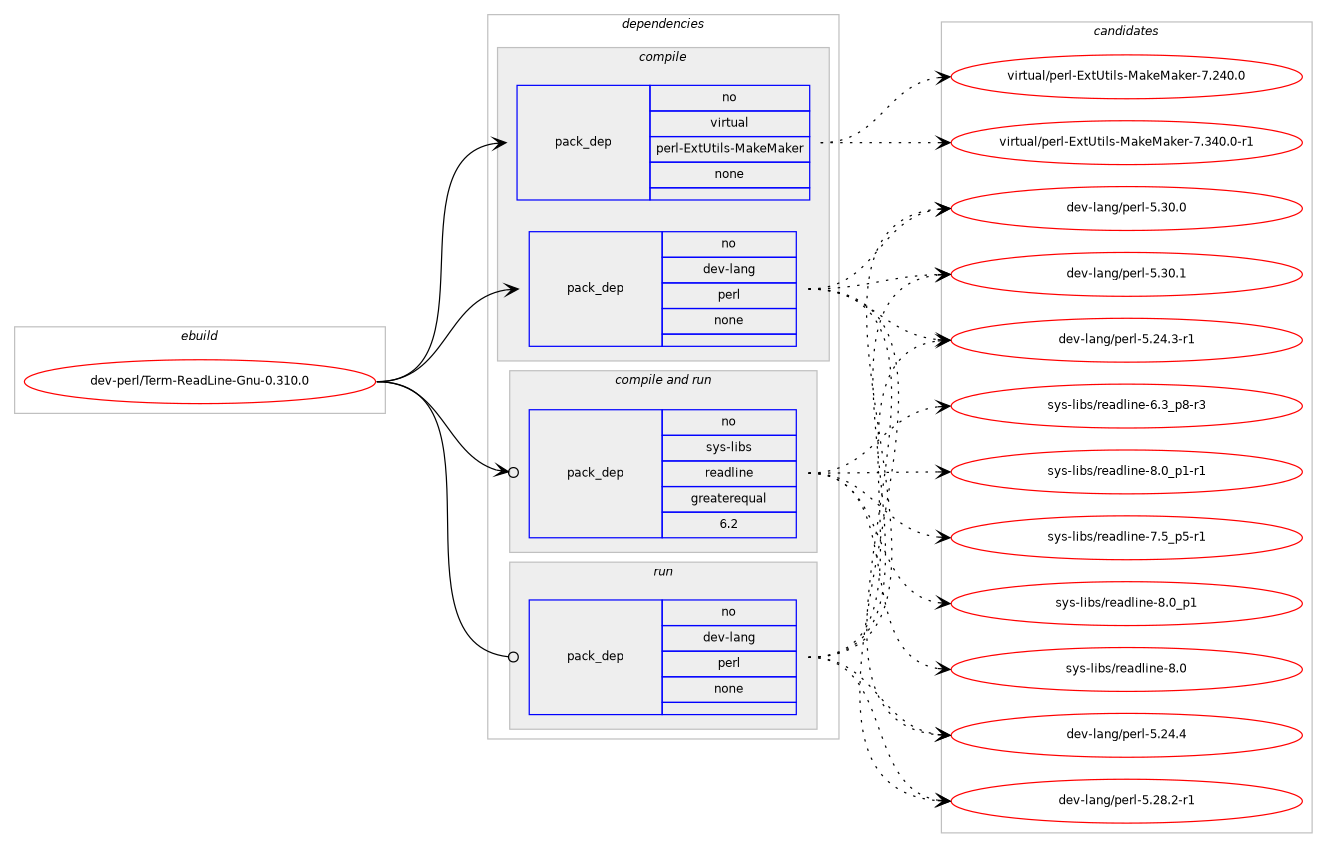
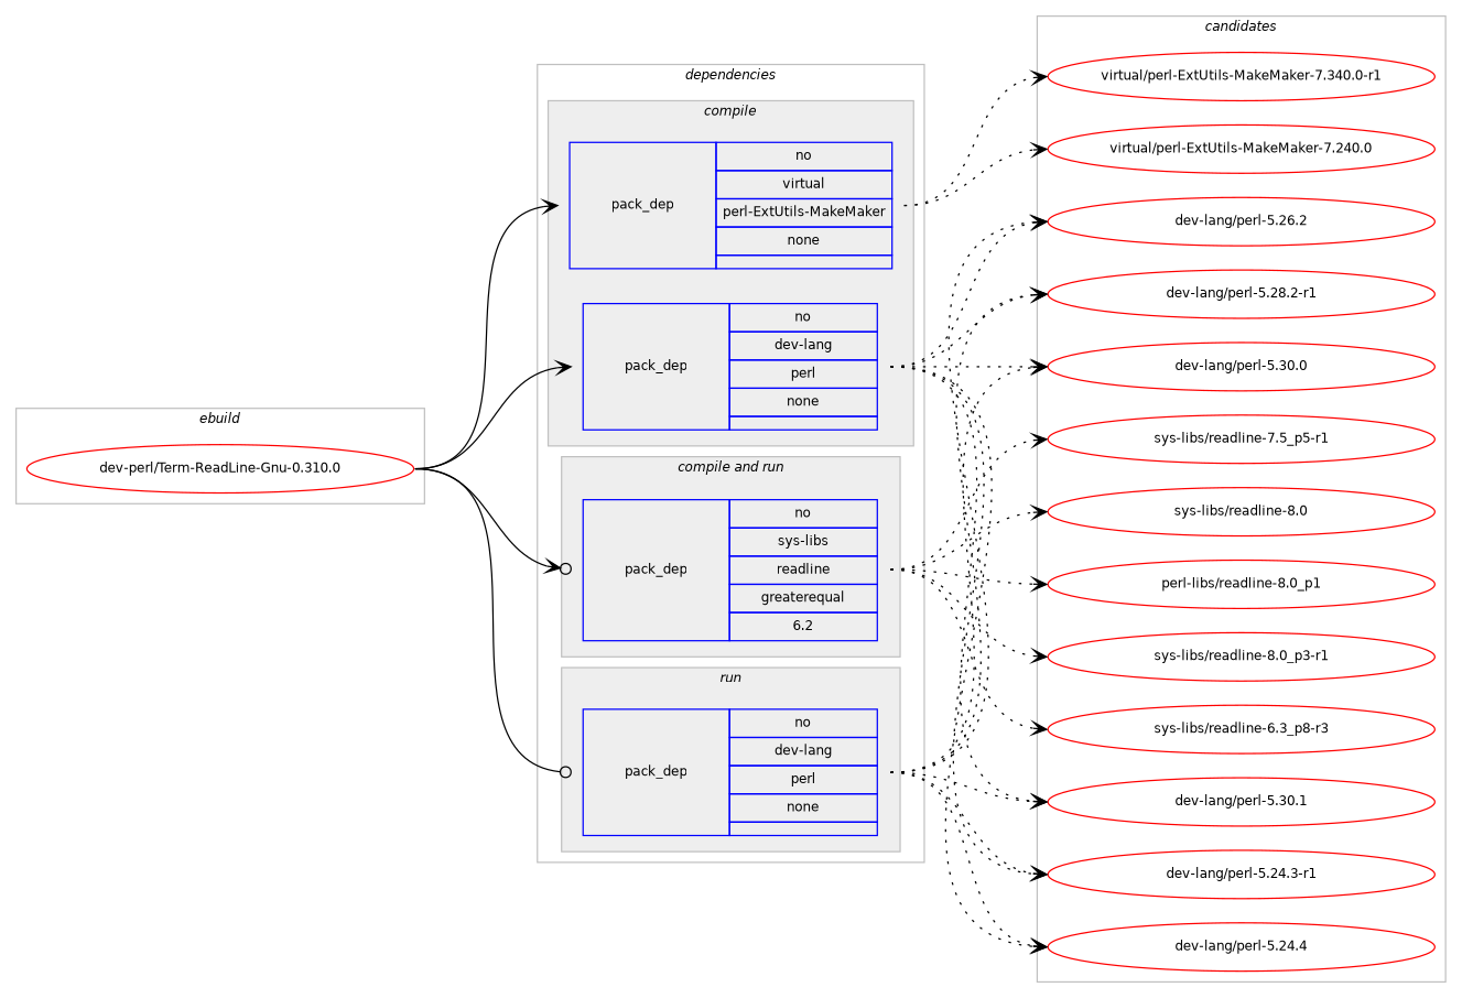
  digraph {
    compound=true
    concentrate=true
    fontname=Helvetica
    fontsize=10
    newrank=true
    rankdir=LR
    ranksep=1.5
    node [color=red fontname=Helvetica fontsize=10]
    edge [arrowhead=vee headport=w style=dotted tailport=e weight=100]
    n1 [label="dev-perl/Term-ReadLine-Gnu-0.310.0" width=4]
    n2 [color=blue label=<<TABLE BORDER="0" CELLBORDER="1" CELLSPACING="0" CELLPADDING="4" WIDTH="220"><TR><TD ROWSPAN="6" CELLPADDING="30">pack_dep</TD></TR><TR><TD WIDTH="110">no</TD></TR><TR><TD>dev-lang</TD></TR><TR><TD>perl</TD></TR><TR><TD>none</TD></TR><TR><TD></TD></TR></TABLE>> shape=none]
    n3 [color=blue label=<<TABLE BORDER="0" CELLBORDER="1" CELLSPACING="0" CELLPADDING="4" WIDTH="220"><TR><TD ROWSPAN="6" CELLPADDING="30">pack_dep</TD></TR><TR><TD WIDTH="110">no</TD></TR><TR><TD>virtual</TD></TR><TR><TD>perl-ExtUtils-MakeMaker</TD></TR><TR><TD>none</TD></TR><TR><TD></TD></TR></TABLE>> shape=none]
    n4 [color=blue label=<<TABLE BORDER="0" CELLBORDER="1" CELLSPACING="0" CELLPADDING="4" WIDTH="220"><TR><TD ROWSPAN="6" CELLPADDING="30">pack_dep</TD></TR><TR><TD WIDTH="110">no</TD></TR><TR><TD>sys-libs</TD></TR><TR><TD>readline</TD></TR><TR><TD>greaterequal</TD></TR><TR><TD>6.2</TD></TR></TABLE>> shape=none]
    n5 [color=blue label=<<TABLE BORDER="0" CELLBORDER="1" CELLSPACING="0" CELLPADDING="4" WIDTH="220"><TR><TD ROWSPAN="6" CELLPADDING="30">pack_dep</TD></TR><TR><TD WIDTH="110">no</TD></TR><TR><TD>dev-lang</TD></TR><TR><TD>perl</TD></TR><TR><TD>none</TD></TR><TR><TD></TD></TR></TABLE>> shape=none]
    n6 [label="dev-lang/perl-5.24.3-r1" width=4]
    n7 [label="dev-lang/perl-5.24.4" width=4]
+   n8 [label="dev-lang/perl-5.26.2" width=4]
    n9 [label="dev-lang/perl-5.28.2-r1" width=4]
    n10 [label="dev-lang/perl-5.30.0" width=4]
    n11 [label="dev-lang/perl-5.30.1" width=4]
    n12 [label="virtual/perl-ExtUtils-MakeMaker-7.240.0" width=4]
    n13 [label="virtual/perl-ExtUtils-MakeMaker-7.340.0-r1" width=4]
    n14 [label="sys-libs/readline-6.3_p8-r3" width=4]
    n15 [label="sys-libs/readline-7.5_p5-r1" width=4]
    n16 [label="sys-libs/readline-8.0" width=4]
-   n17 [label="sys-libs/readline-8.0_p1" width=4]
-   n18 [label="sys-libs/readline-8.0_p1-r1" width=4]
+   n17 [label="perl-libs/readline-8.0_p1" width=4]
+   n18 [label="sys-libs/readline-8.0_p3-r1" width=4]
    subgraph cluster_1 {
      color=gray
      label=<<i>ebuild</i>>
      rank=same
      n1
    }
    subgraph cluster_2 {
      color=gray
      label=<<i>dependencies</i>>
      subgraph cluster_3 {
        color=gray
        fillcolor="#eeeeee"
        label=<<i>compile</i>>
        style=filled
        subgraph sub_4 {
          color=gray
          fillcolor="#eeeeee"
          label=<<i>compile</i>>
          style=filled
          n2
        }
        subgraph sub_5 {
          color=gray
          fillcolor="#eeeeee"
          label=<<i>compile</i>>
          style=filled
          n3
        }
      }
      subgraph cluster_6 {
        color=gray
        fillcolor="#eeeeee"
        label=<<i>compile and run</i>>
        style=filled
        subgraph sub_7 {
          color=gray
          fillcolor="#eeeeee"
          label=<<i>compile and run</i>>
          style=filled
          n4
        }
      }
      subgraph cluster_8 {
        color=gray
        fillcolor="#eeeeee"
        label=<<i>run</i>>
        style=filled
        subgraph sub_9 {
          color=gray
          fillcolor="#eeeeee"
          label=<<i>run</i>>
          style=filled
          n5
        }
      }
    }
    subgraph cluster_10 {
      color=gray
      label=<<i>candidates</i>>
      rank=same
      subgraph sub_11 {
        color=black
        label=<<i>candidates</i>>
        nodesep=1
        rank=same
        n6
        n7
+       n8
        n9
        n10
        n11
      }
      subgraph sub_12 {
        color=black
        label=<<i>candidates</i>>
        nodesep=1
        rank=same
        n12
        n13
      }
      subgraph sub_13 {
        color=black
        label=<<i>candidates</i>>
        nodesep=1
        rank=same
        n14
        n15
        n16
        n17
        n18
      }
      subgraph sub_14 {
        color=black
        label=<<i>candidates</i>>
        nodesep=1
        rank=same
        n6
        n7
+       n8
        n9
        n10
        n11
      }
    }
    n1 -> n2 [style=solid weight=20]
    n1 -> n3 [style=solid weight=20]
    n1 -> n4 [arrowhead=odotvee style=solid weight=20]
    n1 -> n5 [arrowhead=odot style=solid weight=20]
    n2 -> n6
    n2 -> n7
+   n2 -> n8
    n2 -> n9
    n2 -> n10
    n2 -> n11
    n3 -> n12
    n3 -> n13
    n4 -> n14
    n4 -> n15
    n4 -> n16
    n4 -> n17
    n4 -> n18
    n5 -> n6
    n5 -> n7
+   n5 -> n8
    n5 -> n9
    n5 -> n10
    n5 -> n11
  }
